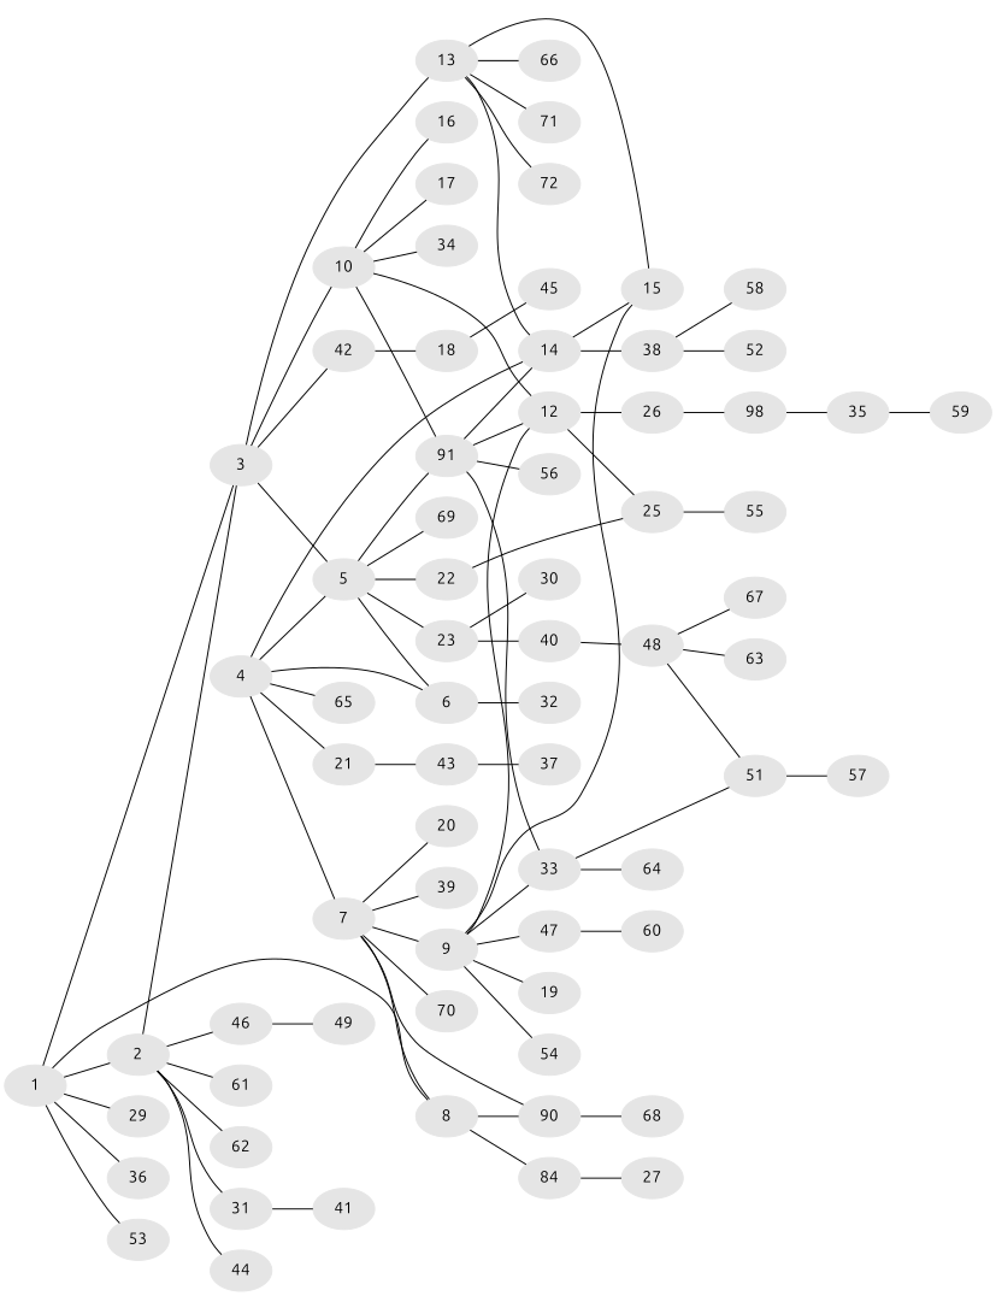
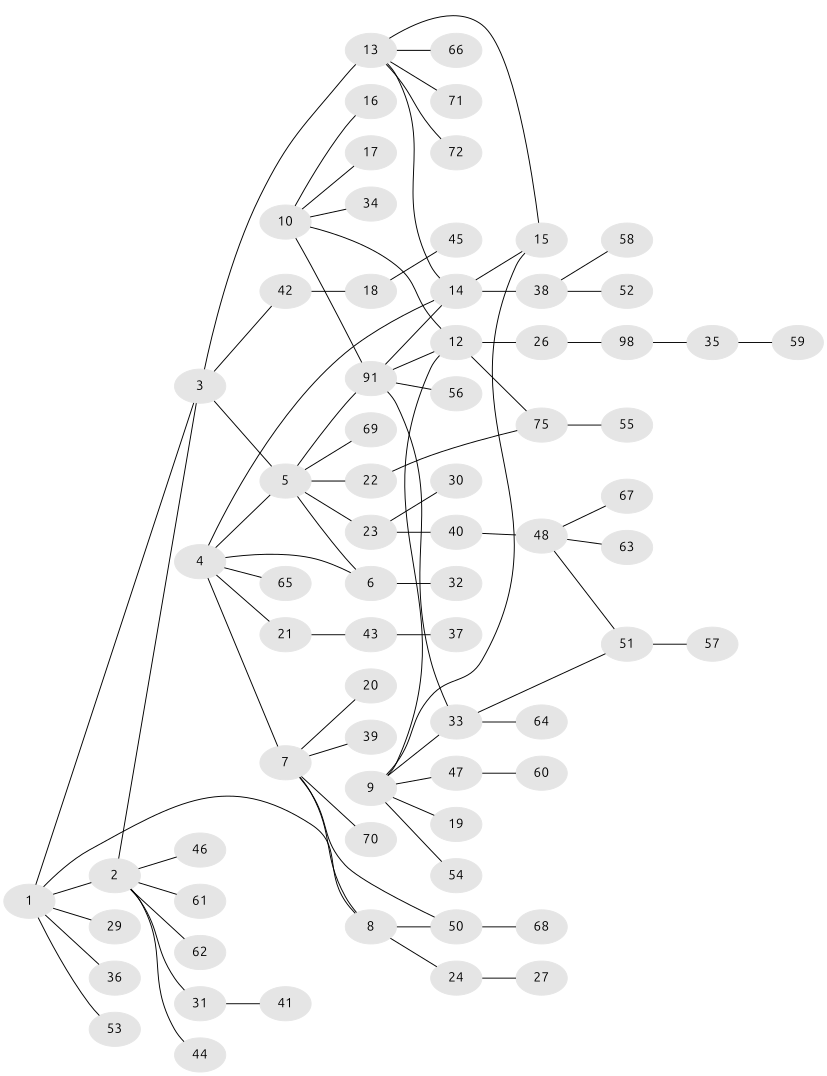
  graph {
    fontname=Ubuntu
    rankdir=LR
    node [color=gray90 fontname=Ubuntu style=filled]
    edge [fontname=Ubuntu]
    1
    2
    3
    8
    29
    36
    53
    31
    44
    46
    61
    62
    5
    10
    13
    42
-   50 [label=90]
-   24 [label=84]
+   50
+   24
    41
-   49
    6
    n22 [label=91]
    22
    23
    69
    12
    16
    17
    34
    14
    15
    66
    71
    72
    18
    4
    7
    21
    65
    32
    9
    20
    39
    70
    38
    43
    33
    56
-   25
+   25 [label=75]
    30
    40
    19
    47
    54
    68
    27
    26
    51
    64
    60
    45
    55
    n63 [label=98]
    52
    58
    37
    48
    35
    59
    57
    63
    67
    1 -- 2
    1 -- 3
    1 -- 8
    1 -- 29
    1 -- 36
    1 -- 53
    2 -- 3
    2 -- 31
    2 -- 44
    2 -- 46
    2 -- 61
    2 -- 62
    3 -- 5
-   3 -- 10
    3 -- 13
    3 -- 42
    8 -- 50
    8 -- 24
    31 -- 41
-   46 -- 49
    5 -- 6
    5 -- n22
    5 -- 22
    5 -- 23
    5 -- 69
    10 -- n22
    10 -- 12
    10 -- 16
    10 -- 17
    10 -- 34
    13 -- 14
    13 -- 15
    13 -- 66
    13 -- 71
    13 -- 72
    42 -- 18
    50 -- 68
    24 -- 27
    6 -- 32
    n22 -- 12
    n22 -- 14
    n22 -- 33
    n22 -- 56
    22 -- 25
    23 -- 30
    23 -- 40
    12 -- 25
    12 -- 26
    14 -- 15
    14 -- 38
    18 -- 45
    4 -- 5
    4 -- 6
    4 -- 14
    4 -- 7
    4 -- 21
    4 -- 65
    7 -- 8
    7 -- 50
-   7 -- 9
    7 -- 20
    7 -- 39
    7 -- 70
    21 -- 43
    9 -- 12
    9 -- 15
    9 -- 33
    9 -- 19
    9 -- 47
    9 -- 54
    38 -- 52
    38 -- 58
    43 -- 37
    33 -- 51
    33 -- 64
    25 -- 55
    40 -- 48
    47 -- 60
    26 -- n63
    51 -- 57
    n63 -- 35
    48 -- 51
    48 -- 63
    48 -- 67
    35 -- 59
  }
